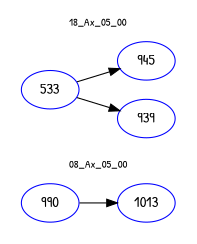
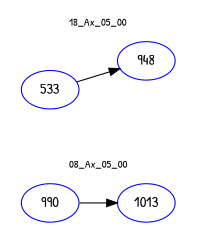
  digraph {
    fontname="Patrick Hand"
    rankdir=LR
    node [color=blue fontname="Patrick Hand"]
    edge [color=black fontname="Patrick Hand"]
    n1 [label=990]
    n2 [label=1013]
    n3 [label=533]
-   n4 [label=939]
-   n5 [label=945]
+   n5 [label=948]
    subgraph cluster_1 {
      color=white
      fontsize=10
      label="08_Ax_05_00"
      n1
      n2
    }
    subgraph cluster_2 {
      color=white
      fontsize=10
      label="18_Ax_05_00"
      n3
-     n4
      n5
    }
    n1 -> n2
-   n3 -> n4
    n3 -> n5
  }
